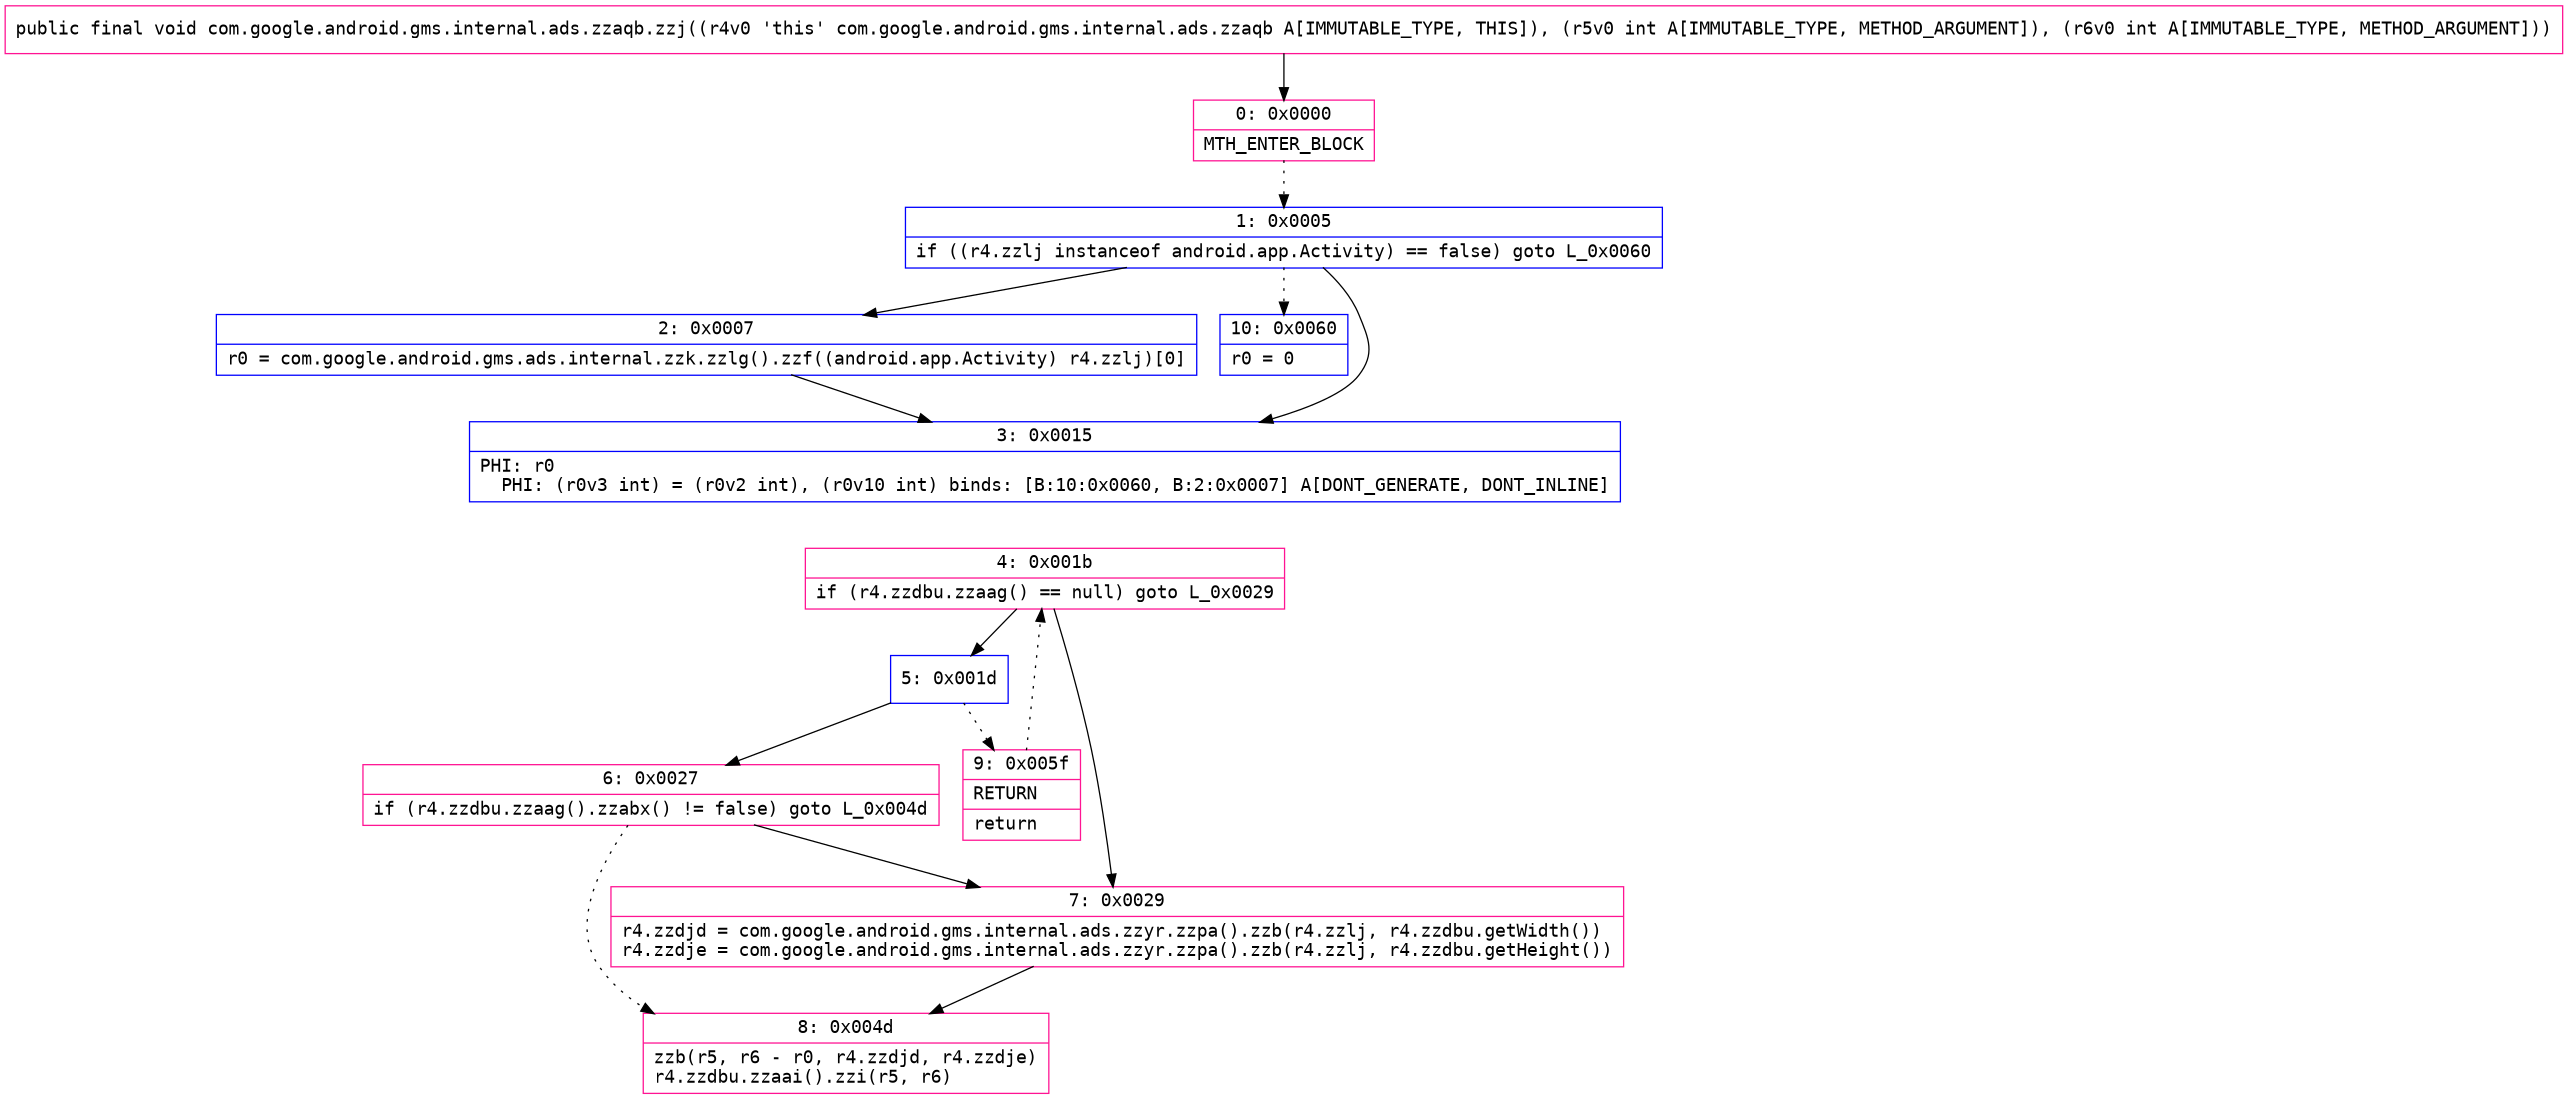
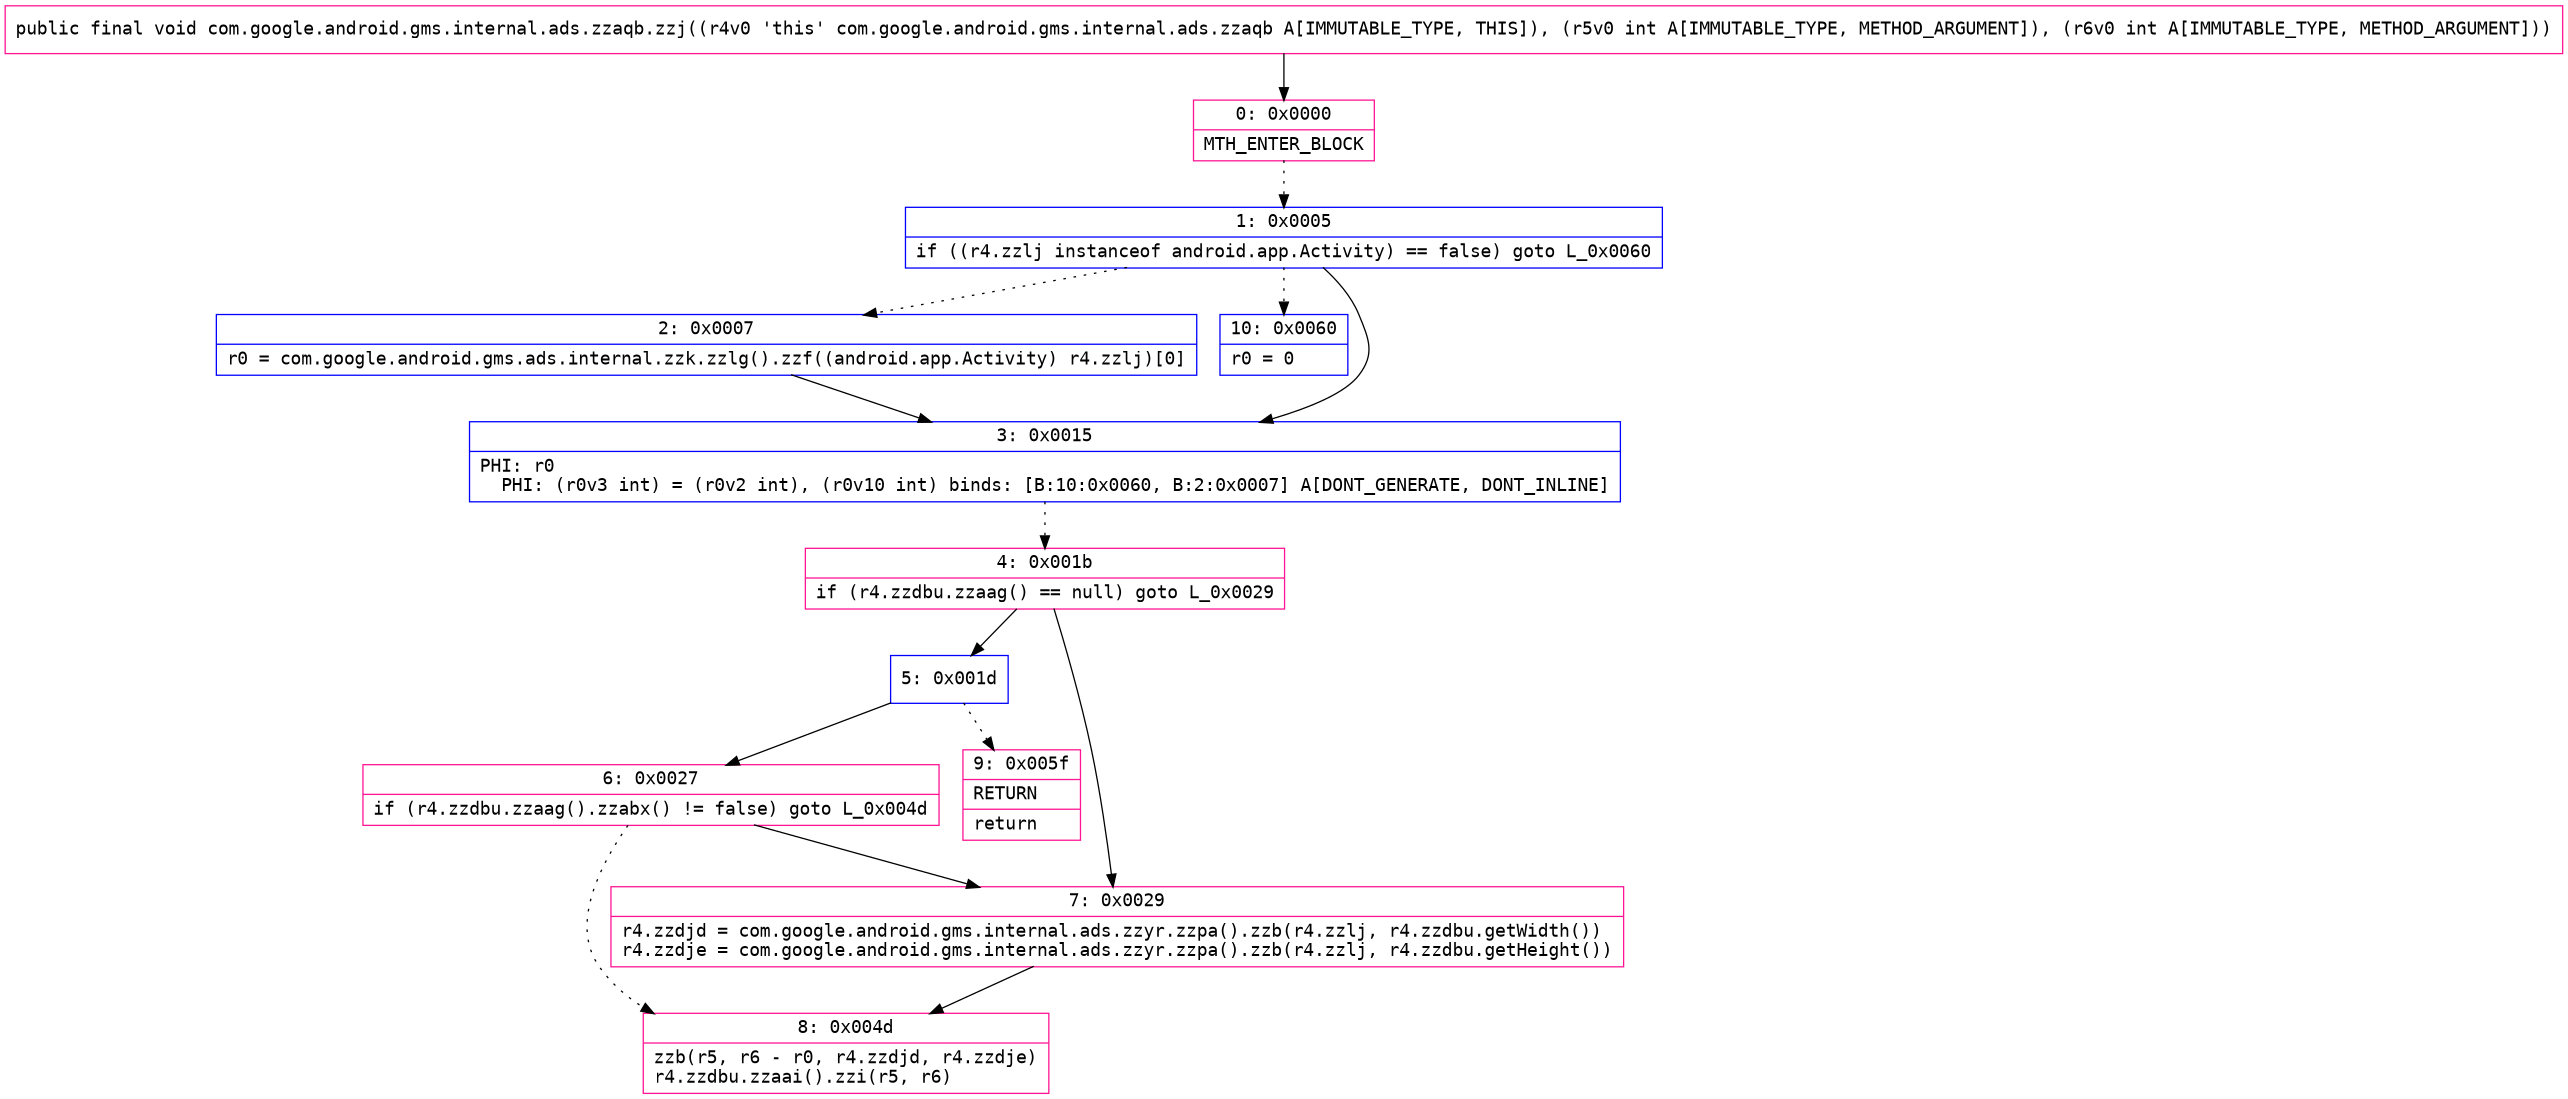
  digraph {
    fontname="DejaVu Sans Mono"
    node [color=deeppink fontname="DejaVu Sans Mono" shape=record]
    edge [fontname="DejaVu Sans Mono" style=solid]
    n1 [label="{0\:\ 0x0000|MTH_ENTER_BLOCK\l}"]
    n2 [color=blue label="{1\:\ 0x0005|if ((r4.zzlj instanceof android.app.Activity) == false) goto L_0x0060\l}"]
    n3 [color=blue label="{2\:\ 0x0007|r0 = com.google.android.gms.ads.internal.zzk.zzlg().zzf((android.app.Activity) r4.zzlj)[0]\l}"]
    n4 [color=blue label="{10\:\ 0x0060|r0 = 0\l}"]
    n5 [color=blue label="{3\:\ 0x0015|PHI: r0 \l  PHI: (r0v3 int) = (r0v2 int), (r0v10 int) binds: [B:10:0x0060, B:2:0x0007] A[DONT_GENERATE, DONT_INLINE]\l}"]
    n6 [label="{4\:\ 0x001b|if (r4.zzdbu.zzaag() == null) goto L_0x0029\l}"]
    n7 [color=blue label="{5\:\ 0x001d}"]
    n8 [label="{7\:\ 0x0029|r4.zzdjd = com.google.android.gms.internal.ads.zzyr.zzpa().zzb(r4.zzlj, r4.zzdbu.getWidth())\lr4.zzdje = com.google.android.gms.internal.ads.zzyr.zzpa().zzb(r4.zzlj, r4.zzdbu.getHeight())\l}"]
    n9 [label="{6\:\ 0x0027|if (r4.zzdbu.zzaag().zzabx() != false) goto L_0x004d\l}"]
    n10 [label="{9\:\ 0x005f|RETURN\l|return\l}"]
    n11 [label="{8\:\ 0x004d|zzb(r5, r6 \- r0, r4.zzdjd, r4.zzdje)\lr4.zzdbu.zzaai().zzi(r5, r6)\l}"]
    n12 [label="{public final void com.google.android.gms.internal.ads.zzaqb.zzj((r4v0 'this' com.google.android.gms.internal.ads.zzaqb A[IMMUTABLE_TYPE, THIS]), (r5v0 int A[IMMUTABLE_TYPE, METHOD_ARGUMENT]), (r6v0 int A[IMMUTABLE_TYPE, METHOD_ARGUMENT])) }"]
    n1 -> n2 [style=dotted]
-   n2 -> n3
+   n2 -> n3 [style=dotted]
    n2 -> n4 [style=dotted]
    n2 -> n5
    n3 -> n5
-   n10 -> n6 [style=dotted]
+   n5 -> n6 [style=dotted]
    n6 -> n7
    n6 -> n8
    n7 -> n9
    n7 -> n10 [style=dotted]
    n8 -> n11
    n9 -> n8
    n9 -> n11 [style=dotted]
    n12 -> n1
  }
